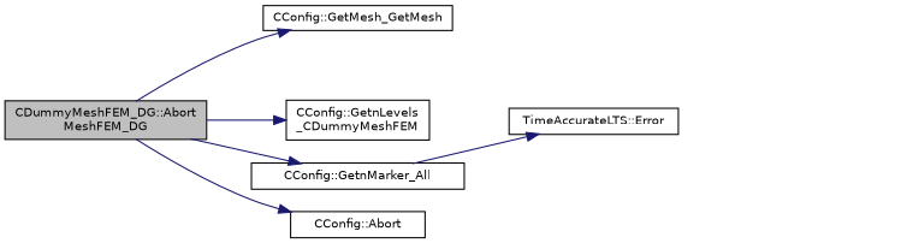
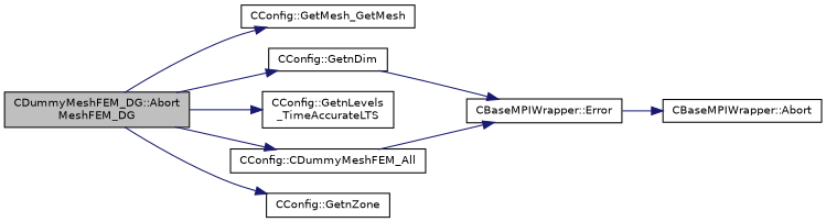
  digraph {
    rankdir=LR
    node [color=black fillcolor=white fontname=Helvetica fontsize=10 shape=record style=filled]
    edge [color=midnightblue fontname=Helvetica fontsize=10 labelfontname=Helvetica labelfontsize=10 style=solid]
    n1 [fillcolor=grey75 fontcolor=black height=0.2 label="CDummyMeshFEM_DG::Abort\lMeshFEM_DG" width=0.4]
    n2 [height=0.2 label="CConfig::GetMesh_GetMesh" width=0.4]
-   n4 [height=0.2 label="CConfig::GetnLevels\l_CDummyMeshFEM" width=0.4]
-   n5 [height=0.2 label="CConfig::GetnMarker_All" width=0.4]
-   n6 [height=0.2 label="CConfig::Abort" width=0.4]
-   n7 [height=0.2 label="TimeAccurateLTS::Error" width=0.4]
+   n3 [height=0.2 label="CConfig::GetnDim" width=0.4]
+   n4 [height=0.2 label="CConfig::GetnLevels\l_TimeAccurateLTS" width=0.4]
+   n5 [height=0.2 label="CConfig::CDummyMeshFEM_All" width=0.4]
+   n6 [height=0.2 label="CConfig::GetnZone" width=0.4]
+   n7 [height=0.2 label="CBaseMPIWrapper::Error" width=0.4]
+   n8 [height=0.2 label="CBaseMPIWrapper::Abort" width=0.4]
    n1 -> n2
+   n1 -> n3
    n1 -> n4
    n1 -> n5
    n1 -> n6
+   n3 -> n7
    n5 -> n7
+   n7 -> n8
  }
